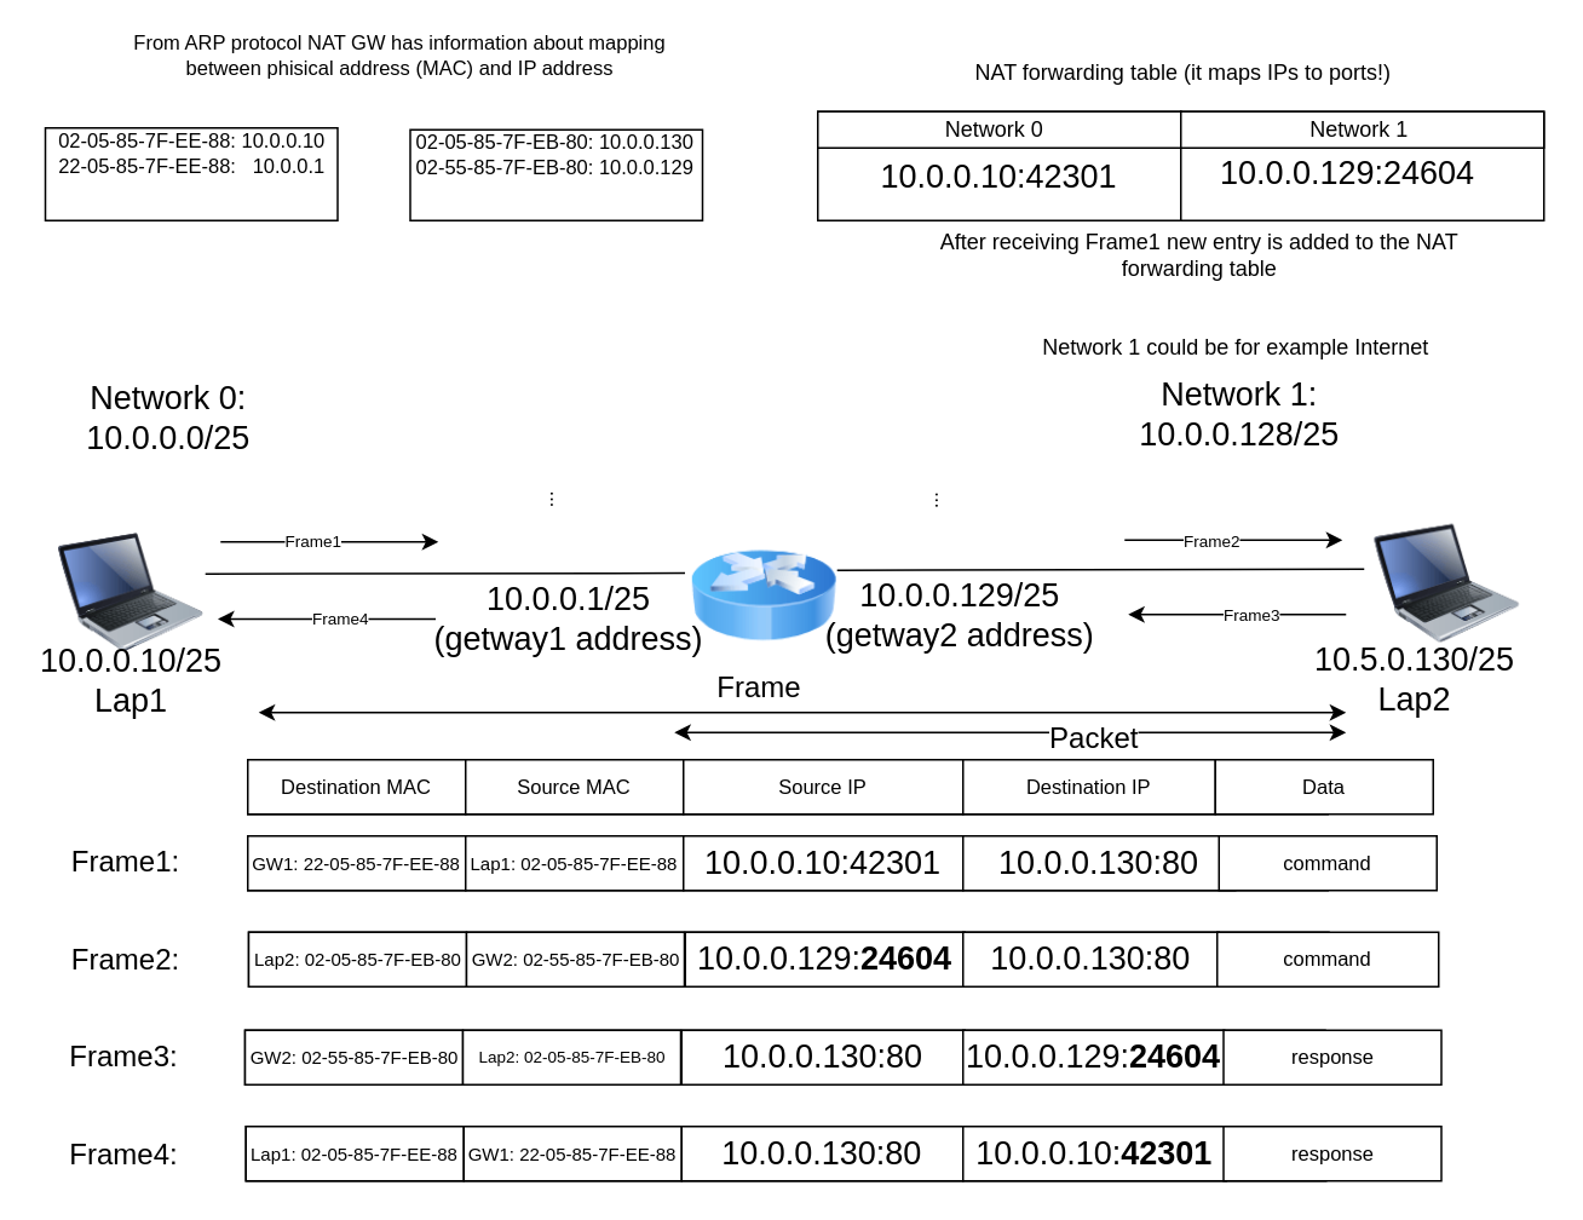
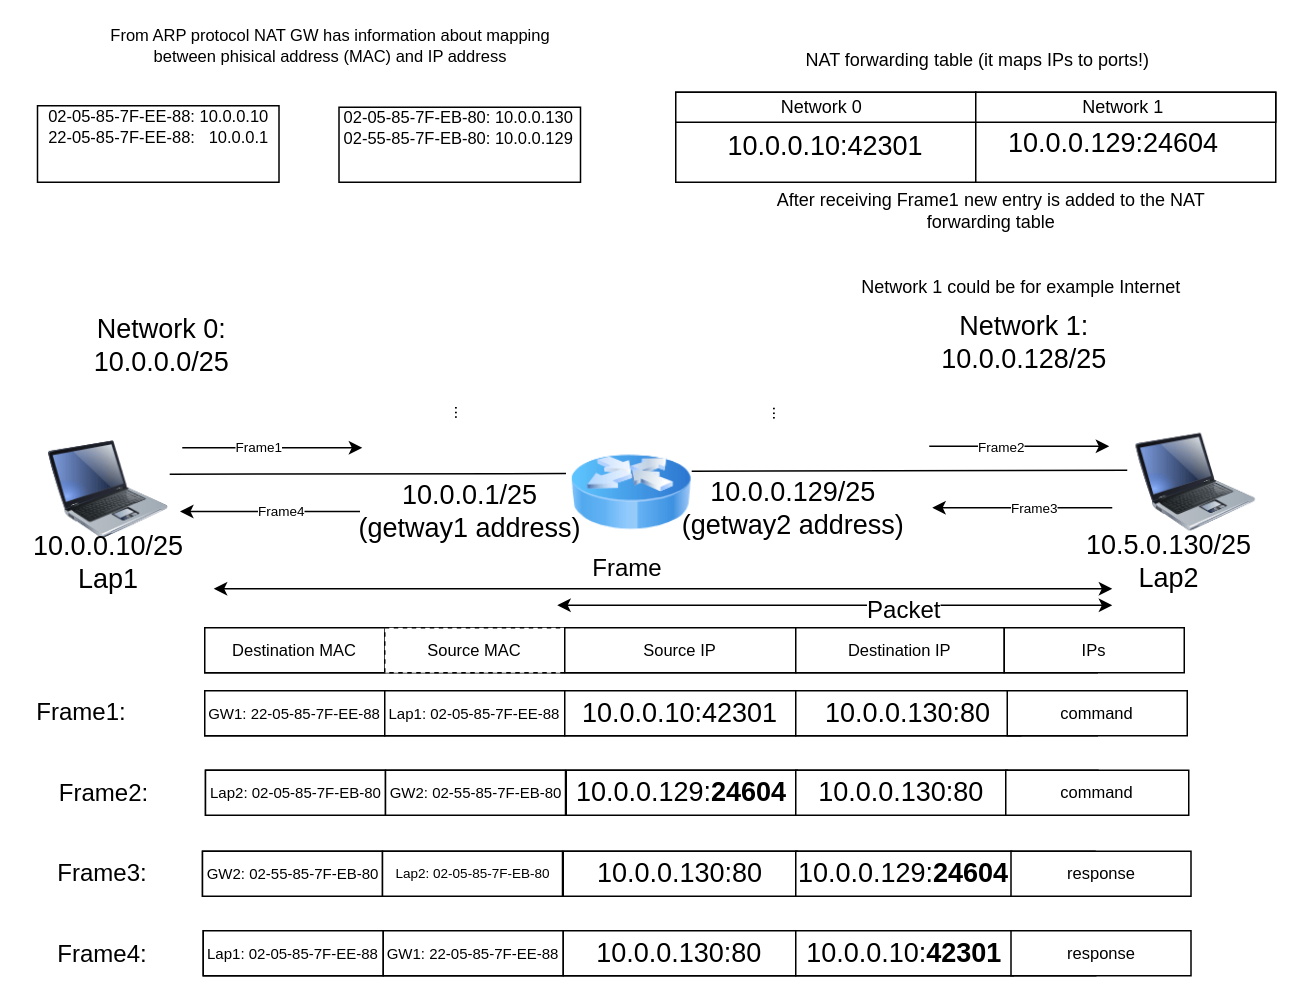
  <mxCell id="0" />
  <mxCell id="1" parent="0" />
  <mxCell id="2" value="" style="rounded=0;whiteSpace=wrap;html=1;fontSize=11;align=left;" vertex="1" parent="1"><mxGeometry x="225.5" y="71" width="161" height="50" as="geometry" /></mxCell>
  <mxCell id="3" value="" style="rounded=0;whiteSpace=wrap;html=1;fontSize=11;align=left;" vertex="1" parent="1"><mxGeometry x="24.5" y="70" width="161" height="51" as="geometry" /></mxCell>
  <mxCell id="4" value="" style="image;html=1;labelBackgroundColor=#ffffff;image=img/lib/clip_art/computers/Laptop_128x128.png;fontSize=18;align=left;" vertex="1" parent="1"><mxGeometry x="32" y="286" width="80" height="80" as="geometry" /></mxCell>
  <mxCell id="5" value="" style="image;html=1;labelBackgroundColor=#ffffff;image=img/lib/clip_art/computers/Laptop_128x128.png;fontSize=18;align=left;" vertex="1" parent="1"><mxGeometry x="757" y="281" width="80" height="80" as="geometry" /></mxCell>
  <mxCell id="6" value="" style="image;html=1;labelBackgroundColor=#ffffff;image=img/lib/clip_art/networking/Router_Icon_128x128.png;fontSize=18;align=left;" vertex="1" parent="1"><mxGeometry x="380.5" y="288" width="80" height="80" as="geometry" /></mxCell>
  <mxCell id="7" value="" style="endArrow=none;html=1;fontSize=18;exitX=1.008;exitY=0.371;exitDx=0;exitDy=0;exitPerimeter=0;entryX=-0.046;entryY=0.34;entryDx=0;entryDy=0;entryPerimeter=0;" edge="1" parent="1" source="4" target="6"><mxGeometry width="50" height="50" relative="1" as="geometry"><mxPoint x="131" y="348" as="sourcePoint" /><mxPoint x="181" y="298" as="targetPoint" /></mxGeometry></mxCell>
  <mxCell id="8" value="" style="endArrow=none;html=1;fontSize=18;exitX=1.008;exitY=0.371;exitDx=0;exitDy=0;exitPerimeter=0;" edge="1" parent="1"><mxGeometry width="50" height="50" relative="1" as="geometry"><mxPoint x="460.64" y="313.68" as="sourcePoint" /><mxPoint x="751" y="313" as="targetPoint" /></mxGeometry></mxCell>
- <mxCell id="9" value="Network 0: 10.0.0.0/25" style="text;html=1;strokeColor=none;fillColor=none;align=center;verticalAlign=middle;whiteSpace=wrap;rounded=0;fontSize=18;" vertex="1" parent="1"><mxGeometry x="42.5" y="220" width="99" height="20" as="geometry" /></mxCell>
+ <mxCell id="9" value="Network 0: 10.0.0.0/25" style="text;html=1;strokeColor=none;fillColor=none;align=center;verticalAlign=middle;whiteSpace=wrap;rounded=0;fontSize=18;" vertex="1" parent="1"><mxGeometry x="57.5" y="220" width="99" height="20" as="geometry" /></mxCell>
  <mxCell id="10" value="Network 1: 10.0.0.128/25" style="text;html=1;strokeColor=none;fillColor=none;align=center;verticalAlign=middle;whiteSpace=wrap;rounded=0;fontSize=18;" vertex="1" parent="1"><mxGeometry x="632.5" y="218" width="99" height="20" as="geometry" /></mxCell>
  <mxCell id="11" value="10.0.0.10/25&lt;br&gt;Lap1" style="text;html=1;strokeColor=none;fillColor=none;align=center;verticalAlign=middle;whiteSpace=wrap;rounded=0;fontSize=18;" vertex="1" parent="1"><mxGeometry x="52" y="365" width="40" height="20" as="geometry" /></mxCell>
  <mxCell id="12" value="10.0.0.1/25&lt;br&gt;(getway1 address)" style="text;html=1;strokeColor=none;fillColor=none;align=center;verticalAlign=middle;whiteSpace=wrap;rounded=0;fontSize=18;" vertex="1" parent="1"><mxGeometry x="233" y="331" width="160" height="20" as="geometry" /></mxCell>
  <mxCell id="13" value="10.0.0.129/25&lt;br&gt;(getway2 address)" style="text;html=1;strokeColor=none;fillColor=none;align=center;verticalAlign=middle;whiteSpace=wrap;rounded=0;fontSize=18;" vertex="1" parent="1"><mxGeometry x="442" y="329" width="173" height="20" as="geometry" /></mxCell>
  <mxCell id="14" value="10.5.0.130/25&lt;br&gt;Lap2" style="text;html=1;strokeColor=none;fillColor=none;align=center;verticalAlign=middle;whiteSpace=wrap;rounded=0;fontSize=18;" vertex="1" parent="1"><mxGeometry x="759" y="364" width="40" height="20" as="geometry" /></mxCell>
  <mxCell id="15" value="02-05-85-7F-EB-80: 10.0.0.130&lt;br&gt;02-55-85-7F-EB-80: 10.0.0.129" style="text;html=1;strokeColor=none;fillColor=none;align=center;verticalAlign=middle;whiteSpace=wrap;rounded=0;fontSize=11;" vertex="1" parent="1"><mxGeometry x="220" y="75" width="171" height="20" as="geometry" /></mxCell>
  <mxCell id="16" value="02-05-85-7F-EE-88: 10.0.0.10&lt;br&gt;22-05-85-7F-EE-88:&amp;nbsp; &amp;nbsp;10.0.0.1" style="text;html=1;strokeColor=none;fillColor=none;align=center;verticalAlign=middle;whiteSpace=wrap;rounded=0;fontSize=11;" vertex="1" parent="1"><mxGeometry x="20" y="74" width="171" height="20" as="geometry" /></mxCell>
  <mxCell id="17" value="..." style="text;html=1;strokeColor=none;fillColor=none;align=center;verticalAlign=middle;whiteSpace=wrap;rounded=0;fontSize=11;rotation=90;" vertex="1" parent="1"><mxGeometry x="287" y="265" width="40" height="20" as="geometry" /></mxCell>
  <mxCell id="18" value="..." style="text;html=1;strokeColor=none;fillColor=none;align=center;verticalAlign=middle;whiteSpace=wrap;rounded=0;fontSize=11;rotation=90;" vertex="1" parent="1"><mxGeometry x="499.5" y="265" width="40" height="20" as="geometry" /></mxCell>
  <mxCell id="19" value="From ARP protocol NAT GW has information about mapping between phisical address (MAC) and IP address" style="text;html=1;strokeColor=none;fillColor=none;align=center;verticalAlign=middle;whiteSpace=wrap;rounded=0;fontSize=11;" vertex="1" parent="1"><mxGeometry x="67.5" y="20" width="304" height="20" as="geometry" /></mxCell>
  <mxCell id="20" value="" style="rounded=0;whiteSpace=wrap;html=1;fontSize=11;align=left;" vertex="1" parent="1"><mxGeometry x="136" y="418" width="595" height="30" as="geometry" /></mxCell>
  <mxCell id="21" value="Destination MAC" style="rounded=0;whiteSpace=wrap;html=1;fontSize=11;align=center;" vertex="1" parent="1"><mxGeometry x="136" y="418" width="120" height="30" as="geometry" /></mxCell>
- <mxCell id="22" value="Source MAC" style="rounded=0;whiteSpace=wrap;html=1;fontSize=11;align=center;" vertex="1" parent="1"><mxGeometry x="256" y="418" width="120" height="30" as="geometry" /></mxCell>
+ <mxCell id="22" value="Source MAC" style="rounded=0;whiteSpace=wrap;html=1;fontSize=11;align=center;dashed=1;" vertex="1" parent="1"><mxGeometry x="256" y="418" width="120" height="30" as="geometry" /></mxCell>
  <mxCell id="23" value="Source IP" style="rounded=0;whiteSpace=wrap;html=1;fontSize=11;align=center;" vertex="1" parent="1"><mxGeometry x="376" y="418" width="154" height="30" as="geometry" /></mxCell>
  <mxCell id="24" value="Destination IP" style="rounded=0;whiteSpace=wrap;html=1;fontSize=11;align=center;" vertex="1" parent="1"><mxGeometry x="530" y="418" width="139" height="30" as="geometry" /></mxCell>
- <mxCell id="25" value="Data" style="rounded=0;whiteSpace=wrap;html=1;fontSize=11;align=center;" vertex="1" parent="1"><mxGeometry x="669" y="418" width="120" height="30" as="geometry" /></mxCell>
- <mxCell id="26" value="Frame1:" style="text;html=1;strokeColor=none;fillColor=none;align=center;verticalAlign=middle;whiteSpace=wrap;rounded=0;fontSize=16;" vertex="1" parent="1"><mxGeometry x="49" y="464" width="40" height="20" as="geometry" /></mxCell>
+ <mxCell id="25" value="IPs" style="rounded=0;whiteSpace=wrap;html=1;fontSize=11;align=center;" vertex="1" parent="1"><mxGeometry x="669" y="418" width="120" height="30" as="geometry" /></mxCell>
+ <mxCell id="26" value="Frame1:" style="text;html=1;strokeColor=none;fillColor=none;align=center;verticalAlign=middle;whiteSpace=wrap;rounded=0;fontSize=16;" vertex="1" parent="1"><mxGeometry x="34" y="464" width="40" height="20" as="geometry" /></mxCell>
  <mxCell id="27" value="" style="rounded=0;whiteSpace=wrap;html=1;fontSize=11;align=left;" vertex="1" parent="1"><mxGeometry x="136" y="460" width="595" height="30" as="geometry" /></mxCell>
  <mxCell id="28" value="GW1: 22-05-85-7F-EE-88" style="rounded=0;whiteSpace=wrap;html=1;fontSize=10;align=center;" vertex="1" parent="1"><mxGeometry x="136" y="460" width="120" height="30" as="geometry" /></mxCell>
  <mxCell id="29" value="Lap1: 02-05-85-7F-EE-88" style="rounded=0;whiteSpace=wrap;html=1;fontSize=10;align=center;" vertex="1" parent="1"><mxGeometry x="256" y="460" width="120" height="30" as="geometry" /></mxCell>
  <mxCell id="30" value="&lt;span style=&quot;font-size: 18px&quot;&gt;10.0.0.10:42301&lt;/span&gt;" style="rounded=0;whiteSpace=wrap;html=1;fontSize=11;align=center;" vertex="1" parent="1"><mxGeometry x="376" y="460" width="154" height="30" as="geometry" /></mxCell>
  <mxCell id="31" value="&lt;span style=&quot;font-size: 18px&quot;&gt;10.0.0.130:80&lt;/span&gt;" style="rounded=0;whiteSpace=wrap;html=1;fontSize=11;align=center;" vertex="1" parent="1"><mxGeometry x="530" y="460" width="150" height="30" as="geometry" /></mxCell>
  <mxCell id="32" value="command" style="rounded=0;whiteSpace=wrap;html=1;fontSize=11;align=center;" vertex="1" parent="1"><mxGeometry x="671" y="460" width="120" height="30" as="geometry" /></mxCell>
  <mxCell id="33" value="" style="endArrow=classic;startArrow=classic;html=1;fontSize=16;" edge="1" parent="1"><mxGeometry width="50" height="50" relative="1" as="geometry"><mxPoint x="371" y="403" as="sourcePoint" /><mxPoint x="741" y="403" as="targetPoint" /></mxGeometry></mxCell>
  <mxCell id="34" value="Packet" style="text;html=1;resizable=0;points=[];align=center;verticalAlign=middle;labelBackgroundColor=#ffffff;fontSize=16;" vertex="1" connectable="0" parent="33"><mxGeometry x="0.243" y="-2" relative="1" as="geometry"><mxPoint as="offset" /></mxGeometry></mxCell>
  <mxCell id="35" value="" style="endArrow=classic;startArrow=classic;html=1;fontSize=16;" edge="1" parent="1"><mxGeometry width="50" height="50" relative="1" as="geometry"><mxPoint x="142" y="392" as="sourcePoint" /><mxPoint x="741" y="392" as="targetPoint" /></mxGeometry></mxCell>
  <mxCell id="36" value="Frame" style="text;html=1;strokeColor=none;fillColor=none;align=center;verticalAlign=middle;whiteSpace=wrap;rounded=0;fontSize=16;" vertex="1" parent="1"><mxGeometry x="397.5" y="368" width="40" height="20" as="geometry" /></mxCell>
  <mxCell id="37" value="Frame2:" style="text;html=1;strokeColor=none;fillColor=none;align=center;verticalAlign=middle;whiteSpace=wrap;rounded=0;fontSize=16;" vertex="1" parent="1"><mxGeometry x="49" y="518" width="40" height="20" as="geometry" /></mxCell>
  <mxCell id="38" value="" style="rounded=0;whiteSpace=wrap;html=1;fontSize=11;align=left;" vertex="1" parent="1"><mxGeometry x="136.5" y="513" width="595" height="30" as="geometry" /></mxCell>
  <mxCell id="39" value="Lap2: 02-05-85-7F-EB-80" style="rounded=0;whiteSpace=wrap;html=1;fontSize=10;align=center;" vertex="1" parent="1"><mxGeometry x="136.5" y="513" width="120" height="30" as="geometry" /></mxCell>
  <mxCell id="40" value="GW2: 02-55-85-7F-EB-80" style="rounded=0;whiteSpace=wrap;html=1;fontSize=10;align=center;" vertex="1" parent="1"><mxGeometry x="256.5" y="513" width="120" height="30" as="geometry" /></mxCell>
  <mxCell id="41" value="&lt;span style=&quot;font-size: 18px&quot;&gt;10.0.0.129:&lt;b&gt;24604&lt;/b&gt;&lt;/span&gt;" style="rounded=0;whiteSpace=wrap;html=1;fontSize=11;align=center;" vertex="1" parent="1"><mxGeometry x="377" y="513" width="154" height="30" as="geometry" /></mxCell>
  <mxCell id="42" value="&lt;span style=&quot;font-size: 18px&quot;&gt;10.0.0.130:80&lt;/span&gt;" style="rounded=0;whiteSpace=wrap;html=1;fontSize=11;align=center;" vertex="1" parent="1"><mxGeometry x="530" y="513" width="141" height="30" as="geometry" /></mxCell>
  <mxCell id="43" value="command" style="rounded=0;whiteSpace=wrap;html=1;fontSize=11;align=center;" vertex="1" parent="1"><mxGeometry x="670" y="513" width="122" height="30" as="geometry" /></mxCell>
  <mxCell id="44" value="Frame3:" style="text;html=1;strokeColor=none;fillColor=none;align=center;verticalAlign=middle;whiteSpace=wrap;rounded=0;fontSize=16;" vertex="1" parent="1"><mxGeometry x="47.5" y="571" width="40" height="20" as="geometry" /></mxCell>
  <mxCell id="45" value="" style="rounded=0;whiteSpace=wrap;html=1;fontSize=11;align=left;" vertex="1" parent="1"><mxGeometry x="134.5" y="567" width="595" height="30" as="geometry" /></mxCell>
  <mxCell id="46" value="GW2: 02-55-85-7F-EB-80" style="rounded=0;whiteSpace=wrap;html=1;fontSize=10;align=center;" vertex="1" parent="1"><mxGeometry x="134.5" y="567" width="120" height="30" as="geometry" /></mxCell>
  <mxCell id="47" value="Lap2:&amp;nbsp;&lt;span style=&quot;font-size: 9px;&quot;&gt;02-05-85-7F-EB-80&lt;/span&gt;" style="rounded=0;whiteSpace=wrap;html=1;fontSize=9;align=center;" vertex="1" parent="1"><mxGeometry x="254.5" y="567" width="120" height="30" as="geometry" /></mxCell>
  <mxCell id="48" value="&lt;span style=&quot;font-size: 18px&quot;&gt;10.0.0.130:80&lt;/span&gt;" style="rounded=0;whiteSpace=wrap;html=1;fontSize=11;align=center;" vertex="1" parent="1"><mxGeometry x="375" y="567" width="156" height="30" as="geometry" /></mxCell>
  <mxCell id="49" value="&lt;span style=&quot;font-size: 18px&quot;&gt;10.0.0.129:&lt;b&gt;24604&lt;/b&gt;&lt;/span&gt;" style="rounded=0;whiteSpace=wrap;html=1;fontSize=11;align=center;" vertex="1" parent="1"><mxGeometry x="530" y="567" width="144" height="30" as="geometry" /></mxCell>
  <mxCell id="50" value="response" style="rounded=0;whiteSpace=wrap;html=1;fontSize=11;align=center;" vertex="1" parent="1"><mxGeometry x="673.5" y="567" width="120" height="30" as="geometry" /></mxCell>
  <mxCell id="51" value="Frame4:" style="text;html=1;strokeColor=none;fillColor=none;align=center;verticalAlign=middle;whiteSpace=wrap;rounded=0;fontSize=16;" vertex="1" parent="1"><mxGeometry x="47.5" y="625" width="40" height="20" as="geometry" /></mxCell>
  <mxCell id="52" value="" style="rounded=0;whiteSpace=wrap;html=1;fontSize=11;align=left;" vertex="1" parent="1"><mxGeometry x="135" y="620" width="595" height="30" as="geometry" /></mxCell>
  <mxCell id="53" value="Lap1: 02-05-85-7F-EE-88" style="rounded=0;whiteSpace=wrap;html=1;fontSize=10;align=center;" vertex="1" parent="1"><mxGeometry x="135" y="620" width="120" height="30" as="geometry" /></mxCell>
  <mxCell id="54" value="GW1: 22-05-85-7F-EE-88" style="rounded=0;whiteSpace=wrap;html=1;fontSize=10;align=center;" vertex="1" parent="1"><mxGeometry x="255" y="620" width="120" height="30" as="geometry" /></mxCell>
  <mxCell id="55" value="&lt;span style=&quot;font-size: 18px&quot;&gt;10.0.0.130:80&lt;/span&gt;" style="rounded=0;whiteSpace=wrap;html=1;fontSize=11;align=center;" vertex="1" parent="1"><mxGeometry x="375" y="620" width="155" height="30" as="geometry" /></mxCell>
  <mxCell id="56" value="&lt;span style=&quot;font-size: 18px&quot;&gt;10.0.0.10:&lt;b&gt;42301&lt;/b&gt;&lt;/span&gt;" style="rounded=0;whiteSpace=wrap;html=1;fontSize=11;align=center;" vertex="1" parent="1"><mxGeometry x="530" y="620" width="145" height="30" as="geometry" /></mxCell>
  <mxCell id="57" value="response" style="rounded=0;whiteSpace=wrap;html=1;fontSize=11;align=center;" vertex="1" parent="1"><mxGeometry x="673.5" y="620" width="120" height="30" as="geometry" /></mxCell>
  <mxCell id="58" value="" style="endArrow=classic;html=1;fontSize=9;" edge="1" parent="1"><mxGeometry width="50" height="50" relative="1" as="geometry"><mxPoint x="121" y="298" as="sourcePoint" /><mxPoint x="241" y="298" as="targetPoint" /></mxGeometry></mxCell>
  <mxCell id="59" value="Frame1" style="text;html=1;resizable=0;points=[];align=center;verticalAlign=middle;labelBackgroundColor=#ffffff;fontSize=9;" vertex="1" connectable="0" parent="58"><mxGeometry x="-0.166" y="1" relative="1" as="geometry"><mxPoint as="offset" /></mxGeometry></mxCell>
  <mxCell id="60" value="" style="endArrow=classic;html=1;fontSize=9;" edge="1" parent="1"><mxGeometry width="50" height="50" relative="1" as="geometry"><mxPoint x="619" y="297" as="sourcePoint" /><mxPoint x="739" y="297" as="targetPoint" /></mxGeometry></mxCell>
  <mxCell id="61" value="Frame2" style="text;html=1;resizable=0;points=[];align=center;verticalAlign=middle;labelBackgroundColor=#ffffff;fontSize=9;" vertex="1" connectable="0" parent="60"><mxGeometry x="-0.225" relative="1" as="geometry"><mxPoint as="offset" /></mxGeometry></mxCell>
  <mxCell id="62" value="" style="endArrow=classic;html=1;fontSize=9;" edge="1" parent="1"><mxGeometry width="50" height="50" relative="1" as="geometry"><mxPoint x="741" y="338" as="sourcePoint" /><mxPoint x="621" y="338" as="targetPoint" /></mxGeometry></mxCell>
  <mxCell id="63" value="Frame3" style="text;html=1;resizable=0;points=[];align=center;verticalAlign=middle;labelBackgroundColor=#ffffff;fontSize=9;" vertex="1" connectable="0" parent="62"><mxGeometry x="-0.11" relative="1" as="geometry"><mxPoint as="offset" /></mxGeometry></mxCell>
  <mxCell id="64" value="" style="endArrow=classic;html=1;fontSize=9;" edge="1" parent="1"><mxGeometry width="50" height="50" relative="1" as="geometry"><mxPoint x="239.5" y="340.5" as="sourcePoint" /><mxPoint x="119.5" y="340.5" as="targetPoint" /></mxGeometry></mxCell>
  <mxCell id="65" value="Frame4" style="text;html=1;resizable=0;points=[];align=center;verticalAlign=middle;labelBackgroundColor=#ffffff;fontSize=9;" vertex="1" connectable="0" parent="64"><mxGeometry x="-0.11" relative="1" as="geometry"><mxPoint as="offset" /></mxGeometry></mxCell>
  <mxCell id="66" value="" style="rounded=0;whiteSpace=wrap;html=1;" vertex="1" parent="1"><mxGeometry x="450" y="61" width="200" height="60" as="geometry" /></mxCell>
  <mxCell id="67" value="NAT forwarding table (it maps IPs to ports!)" style="text;html=1;strokeColor=none;fillColor=none;align=center;verticalAlign=middle;whiteSpace=wrap;rounded=0;" vertex="1" parent="1"><mxGeometry x="526" y="30" width="251" height="20" as="geometry" /></mxCell>
  <mxCell id="68" value="" style="rounded=0;whiteSpace=wrap;html=1;" vertex="1" parent="1"><mxGeometry x="650" y="61" width="200" height="60" as="geometry" /></mxCell>
  <mxCell id="69" value="" style="rounded=0;whiteSpace=wrap;html=1;" vertex="1" parent="1"><mxGeometry x="450" y="61" width="200" height="20" as="geometry" /></mxCell>
  <mxCell id="70" value="" style="rounded=0;whiteSpace=wrap;html=1;" vertex="1" parent="1"><mxGeometry x="650" y="61" width="200" height="20" as="geometry" /></mxCell>
  <mxCell id="71" value="Network 0" style="text;html=1;strokeColor=none;fillColor=none;align=center;verticalAlign=middle;whiteSpace=wrap;rounded=0;" vertex="1" parent="1"><mxGeometry x="480" y="61" width="135" height="20" as="geometry" /></mxCell>
  <mxCell id="72" value="Network 1" style="text;html=1;strokeColor=none;fillColor=none;align=center;verticalAlign=middle;whiteSpace=wrap;rounded=0;" vertex="1" parent="1"><mxGeometry x="680.5" y="61" width="135" height="20" as="geometry" /></mxCell>
  <mxCell id="73" value="&lt;span style=&quot;font-size: 18px&quot;&gt;10.0.0.10:42301&lt;/span&gt;" style="text;html=1;strokeColor=none;fillColor=none;align=center;verticalAlign=middle;whiteSpace=wrap;rounded=0;" vertex="1" parent="1"><mxGeometry x="530" y="87" width="40" height="20" as="geometry" /></mxCell>
  <mxCell id="74" value="&lt;span style=&quot;font-size: 18px&quot;&gt;10.0.0.129:24604&lt;/span&gt;" style="text;html=1;strokeColor=none;fillColor=none;align=center;verticalAlign=middle;whiteSpace=wrap;rounded=0;" vertex="1" parent="1"><mxGeometry x="722" y="85" width="40" height="20" as="geometry" /></mxCell>
  <mxCell id="75" value="Network 1 could be for example Internet" style="text;html=1;strokeColor=none;fillColor=none;align=center;verticalAlign=middle;whiteSpace=wrap;rounded=0;" vertex="1" parent="1"><mxGeometry x="567.5" y="181" width="225" height="20" as="geometry" /></mxCell>
  <mxCell id="76" value="After receiving Frame1 new entry is added to the NAT forwarding table" style="text;html=1;strokeColor=none;fillColor=none;align=center;verticalAlign=middle;whiteSpace=wrap;rounded=0;" vertex="1" parent="1"><mxGeometry x="510" y="130" width="301" height="20" as="geometry" /></mxCell>
